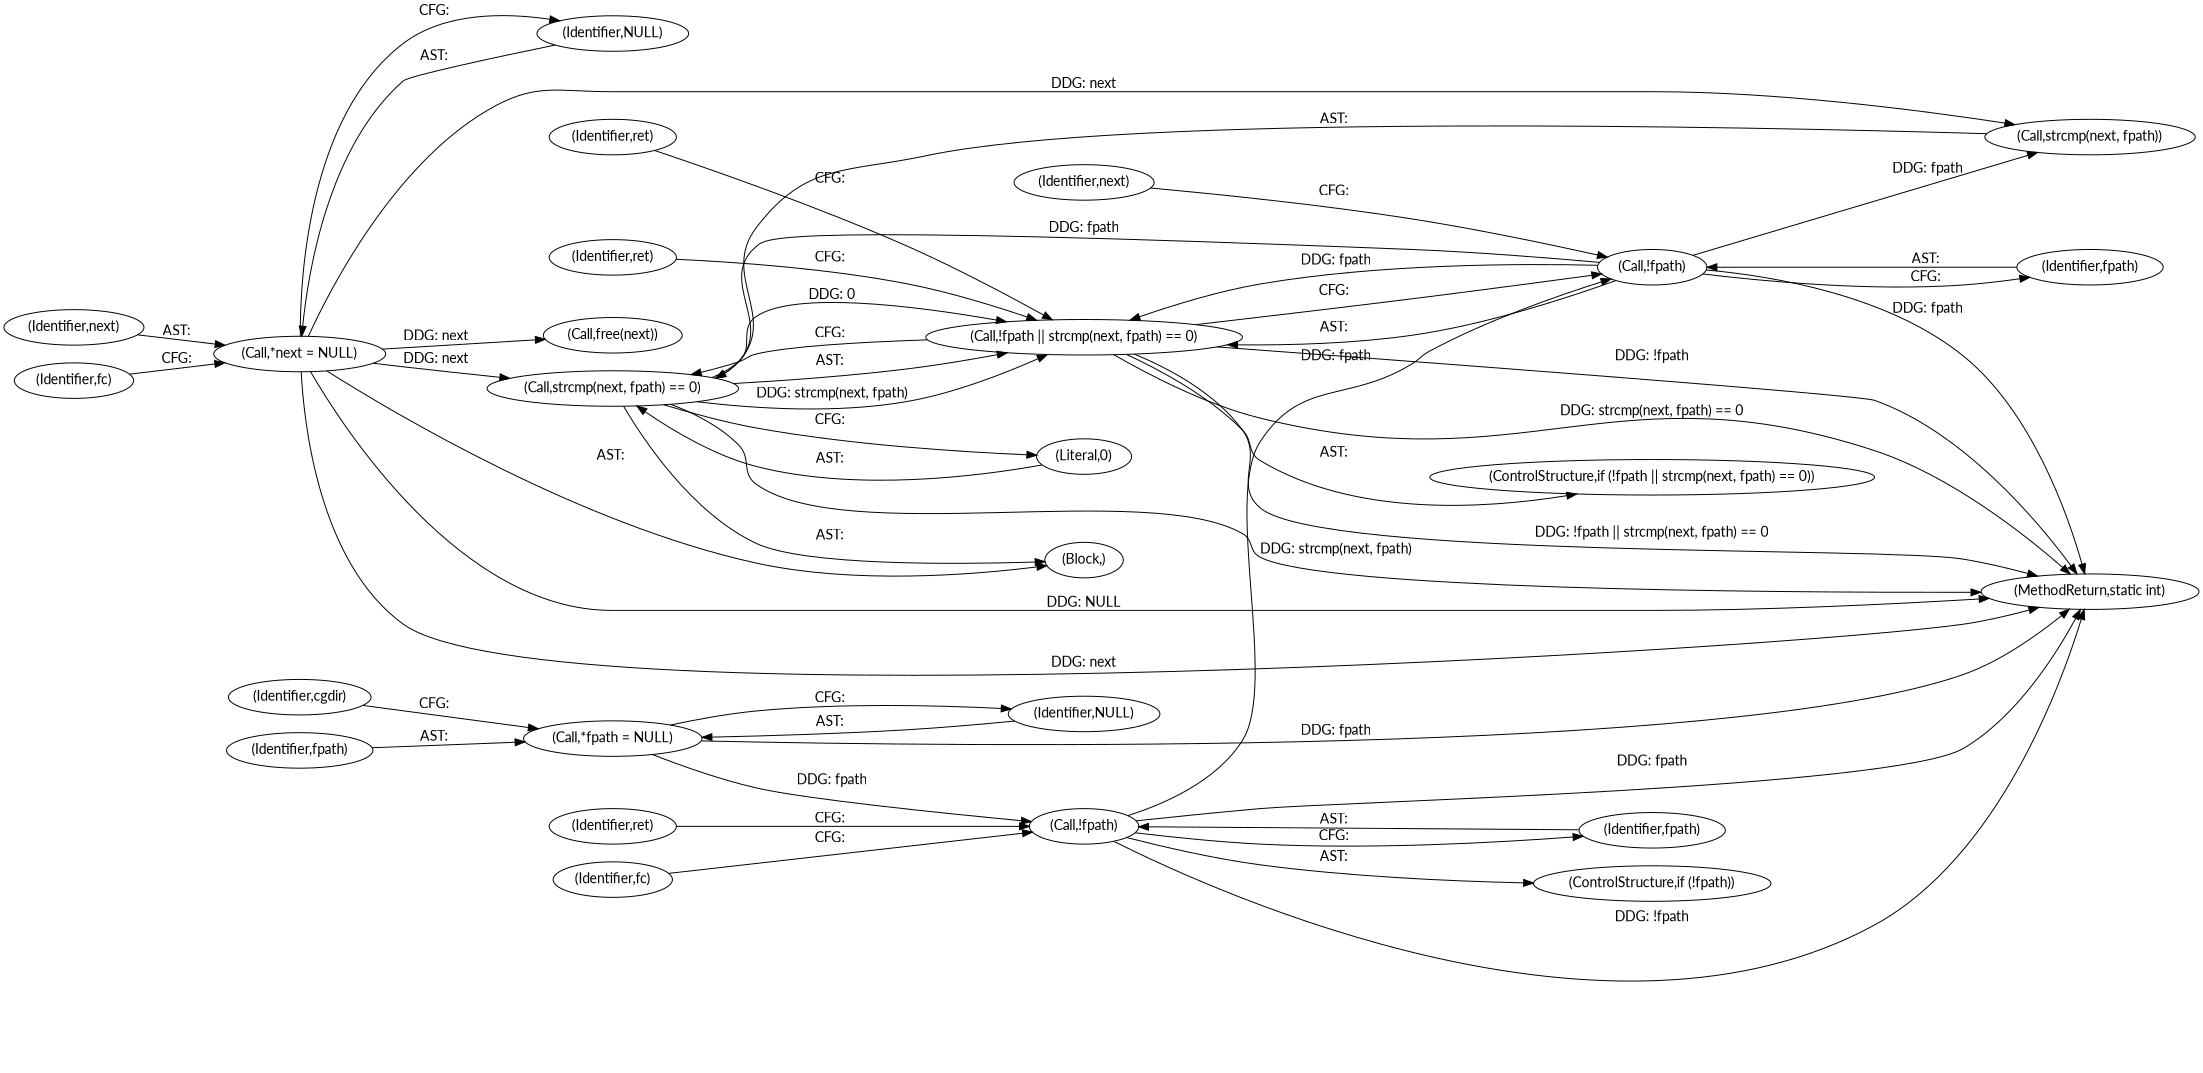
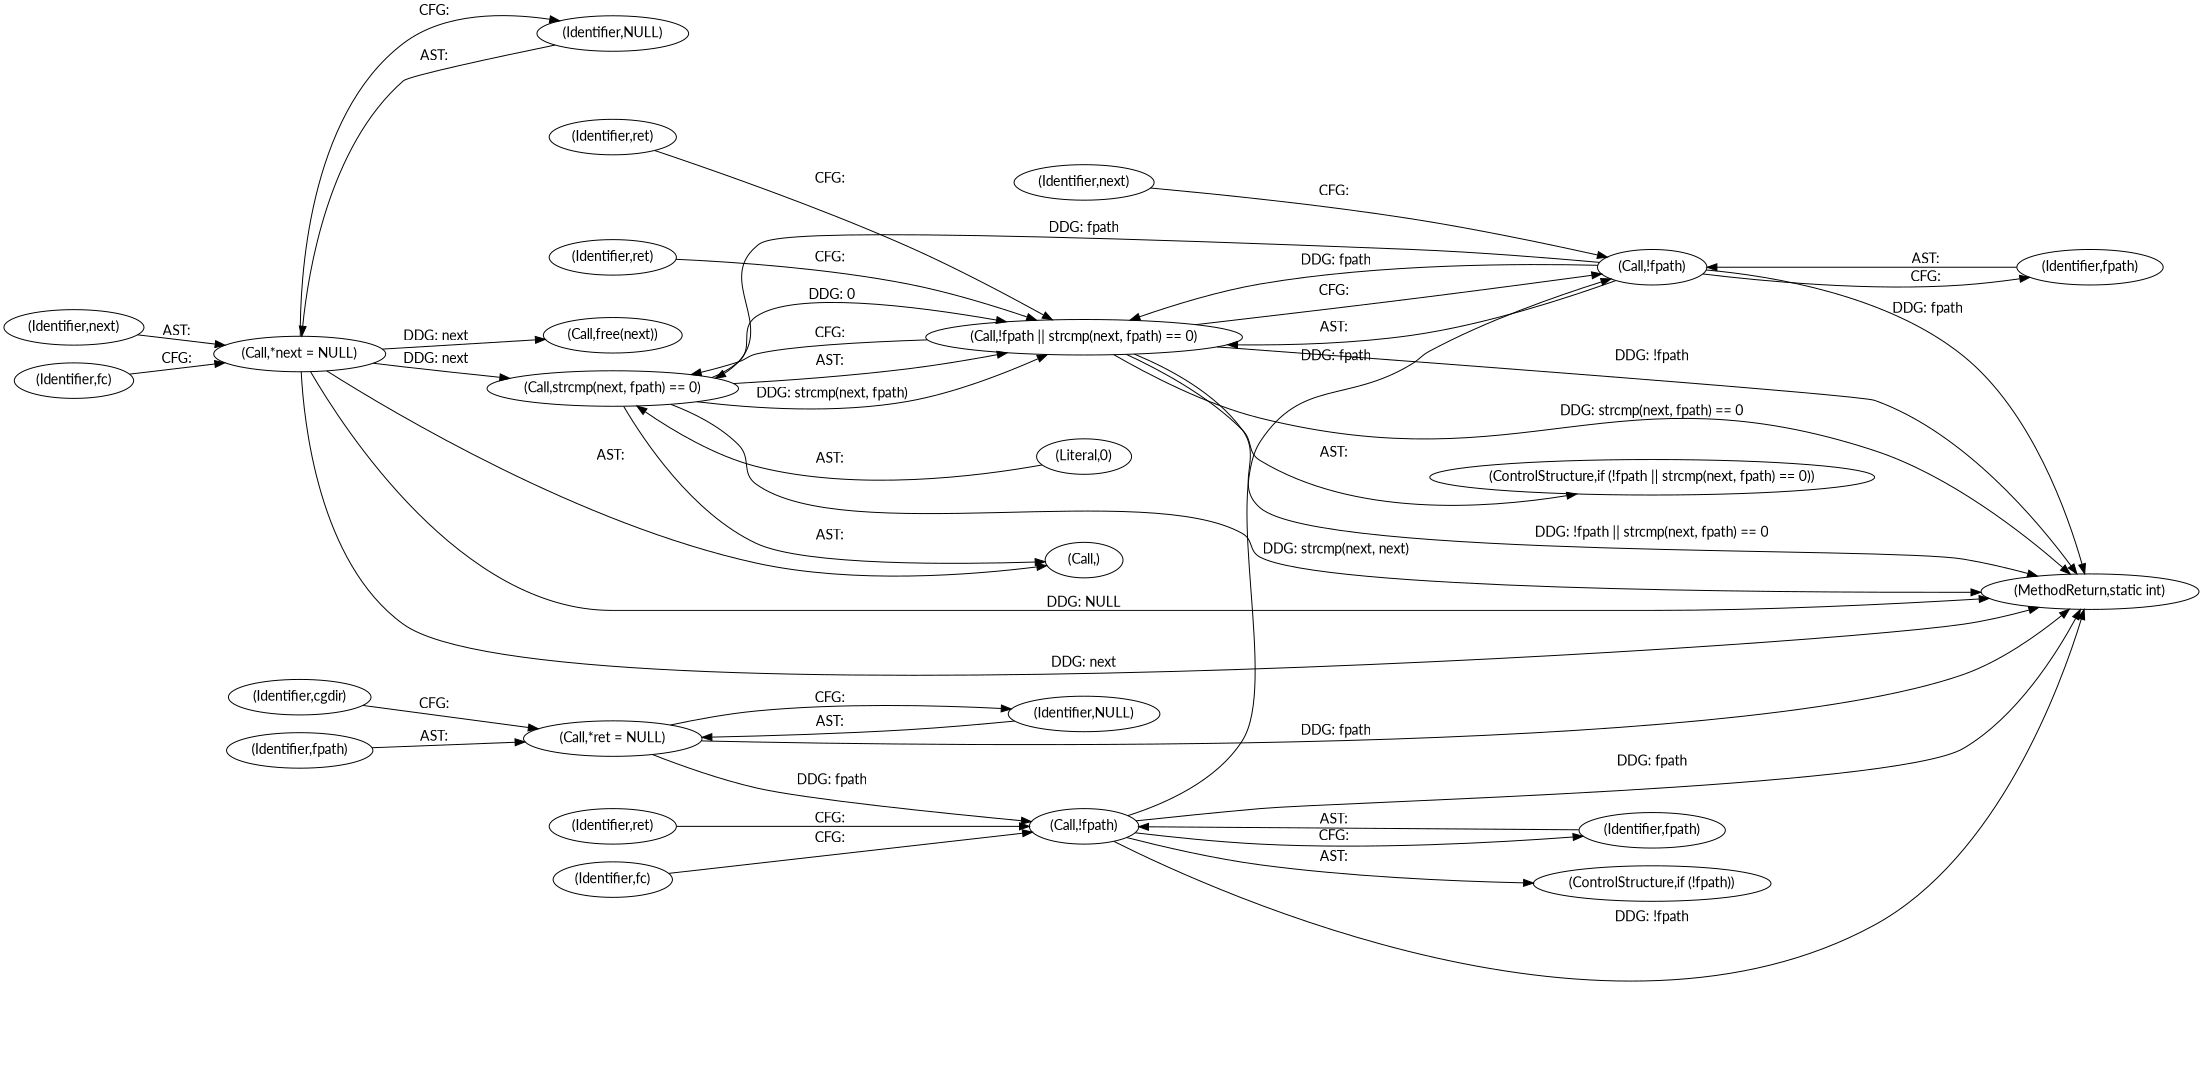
  digraph {
    fontname=Lato
    rankdir=LR
    node [fontname=Lato]
    edge [fontname=Lato]
    n1 [label="(Call,strcmp(next, fpath) == 0)"]
    n2 [label="(Call,!fpath || strcmp(next, fpath) == 0)"]
    n3 [label="(MethodReturn,static int)"]
    n4 [label="(Literal,0)"]
-   n5 [label="(Block,)"]
+   n5 [label="(Call,)"]
    n6 [label="(Call,!fpath)"]
    n7 [label="(ControlStructure,if (!fpath || strcmp(next, fpath) == 0))"]
    n8 [label="(Call,*next = NULL)"]
-   n9 [label="(Call,strcmp(next, fpath))"]
    n10 [label="(Identifier,NULL)"]
    n11 [label="(Call,free(next))"]
    n12 [label="(Identifier,fpath)"]
    n13 [label="(Call,!fpath)"]
    n14 [label="(Identifier,fpath)"]
    n15 [label="(ControlStructure,if (!fpath))"]
-   n16 [label="(Call,*fpath = NULL)"]
+   n16 [label="(Call,*ret = NULL)"]
    n17 [label="(Identifier,NULL)"]
    n18 [label="(Identifier,fc)"]
    n19 [label="(Identifier,next)"]
    n20 [label="(Identifier,cgdir)"]
    n21 [label="(Identifier,ret)"]
    n22 [label="(Identifier,ret)"]
    n23 [label="(Identifier,next)"]
    n24 [label="(Identifier,fpath)"]
    n25 [label="(Identifier,ret)"]
    n26 [label="(Identifier,fc)"]
    n1 -> n2 [label="AST: "]
    n1 -> n2 [label="DDG: strcmp(next, fpath)"]
    n1 -> n2 [label="DDG: 0"]
-   n1 -> n3 [label="DDG: strcmp(next, fpath)"]
-   n1 -> n4 [label="CFG: "]
+   n1 -> n3 [label="DDG: strcmp(next, next)"]
    n1 -> n5 [label="AST: "]
    n2 -> n1 [label="CFG: "]
    n2 -> n3 [label="DDG: strcmp(next, fpath) == 0"]
    n2 -> n3 [label="DDG: !fpath || strcmp(next, fpath) == 0"]
    n2 -> n3 [label="DDG: !fpath"]
    n2 -> n6 [label="CFG: "]
    n2 -> n7 [label="AST: "]
    n4 -> n1 [label="AST: "]
    n6 -> n1 [label="DDG: fpath"]
    n6 -> n2 [label="AST: "]
    n6 -> n2 [label="DDG: fpath"]
    n6 -> n3 [label="DDG: fpath"]
-   n6 -> n9 [label="DDG: fpath"]
    n6 -> n12 [label="CFG: "]
    n8 -> n1 [label="DDG: next"]
    n8 -> n3 [label="DDG: next"]
    n8 -> n3 [label="DDG: NULL"]
    n8 -> n5 [label="AST: "]
-   n8 -> n9 [label="DDG: next"]
    n8 -> n10 [label="CFG: "]
    n8 -> n11 [label="DDG: next"]
-   n9 -> n1 [label="AST: "]
    n10 -> n8 [label="AST: "]
    n12 -> n6 [label="AST: "]
    n13 -> n3 [label="DDG: fpath"]
    n13 -> n3 [label="DDG: !fpath"]
    n13 -> n6 [label="DDG: fpath"]
    n13 -> n14 [label="CFG: "]
    n13 -> n15 [label="AST: "]
    n14 -> n13 [label="AST: "]
    n16 -> n3 [label="DDG: fpath"]
    n16 -> n13 [label="DDG: fpath"]
    n16 -> n17 [label="CFG: "]
    n17 -> n16 [label="AST: "]
    n18 -> n13 [label="CFG: "]
    n19 -> n8 [label="AST: "]
    n20 -> n16 [label="CFG: "]
    n21 -> n13 [label="CFG: "]
    n22 -> n2 [label="CFG: "]
    n23 -> n6 [label="CFG: "]
    n24 -> n16 [label="AST: "]
    n25 -> n2 [label="CFG: "]
    n26 -> n8 [label="CFG: "]
  }
